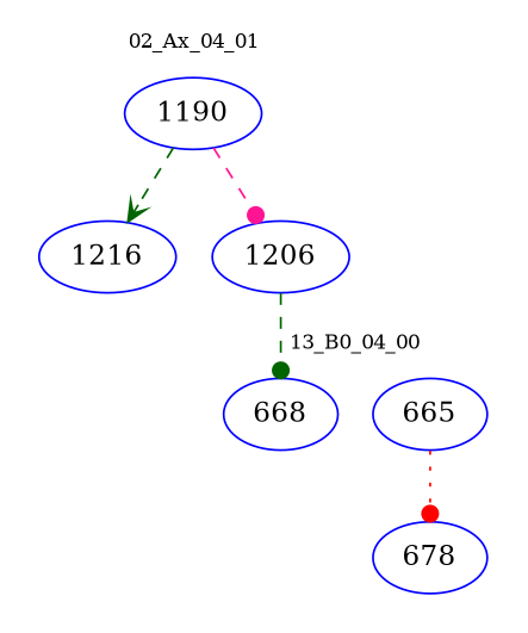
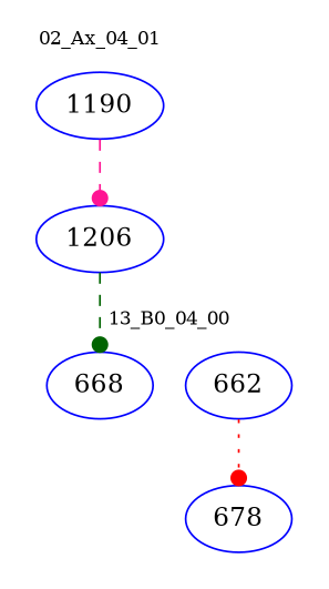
  digraph {
    node [color=blue]
    edge [arrowhead=dot color=darkgreen style=dashed]
    n1 [label=1190]
-   n2 [label=1216]
    n3 [label=1206]
-   n4 [label=665]
+   n4 [label=662]
    n5 [label=668]
    n6 [label=678]
    subgraph cluster_1 {
      color=white
      fontsize=10
      label="02_Ax_04_01"
      n1
-     n2
      n3
    }
    subgraph cluster_2 {
      color=white
      fontsize=10
      label="13_B0_04_00"
      n4
      n5
      n6
    }
-   n1 -> n2 [arrowhead=vee]
    n1 -> n3 [color=deeppink]
    n3 -> n5
    n4 -> n6 [color=red style=dotted]
  }
